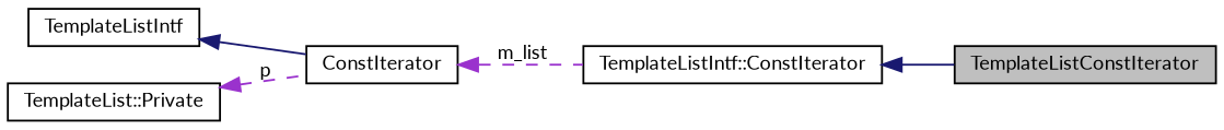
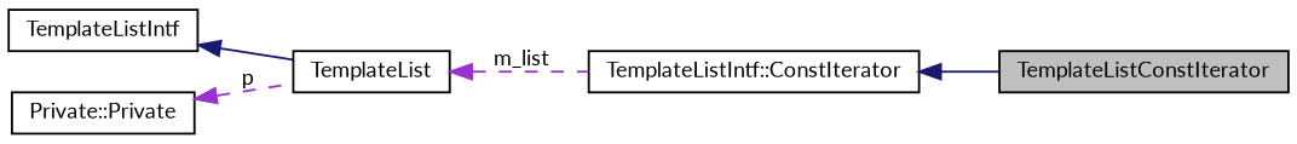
  digraph {
    fontname=Lato
    rankdir=LR
    node [color=black fillcolor=white fontname=Lato fontsize=10 shape=record style=filled]
    edge [color=midnightblue dir=back fontname=Lato fontsize=10 labelfontname=Helvetica labelfontsize=10 style=solid]
    n1 [fillcolor=grey75 fontcolor=black height=0.2 label=TemplateListConstIterator width=0.4]
    n2 [height=0.2 label="TemplateListIntf::ConstIterator" width=0.4]
-   n3 [height=0.2 label=ConstIterator width=0.4]
+   n3 [height=0.2 label=TemplateList width=0.4]
    n4 [height=0.2 label=TemplateListIntf width=0.4]
-   n5 [height=0.2 label="TemplateList::Private" width=0.4]
+   n5 [height=0.2 label="Private::Private" width=0.4]
    n2 -> n1
    n3 -> n2 [color=darkorchid3 label=" m_list" style=dashed]
    n4 -> n3
    n5 -> n3 [color=darkorchid3 label=" p" style=dashed]
  }
